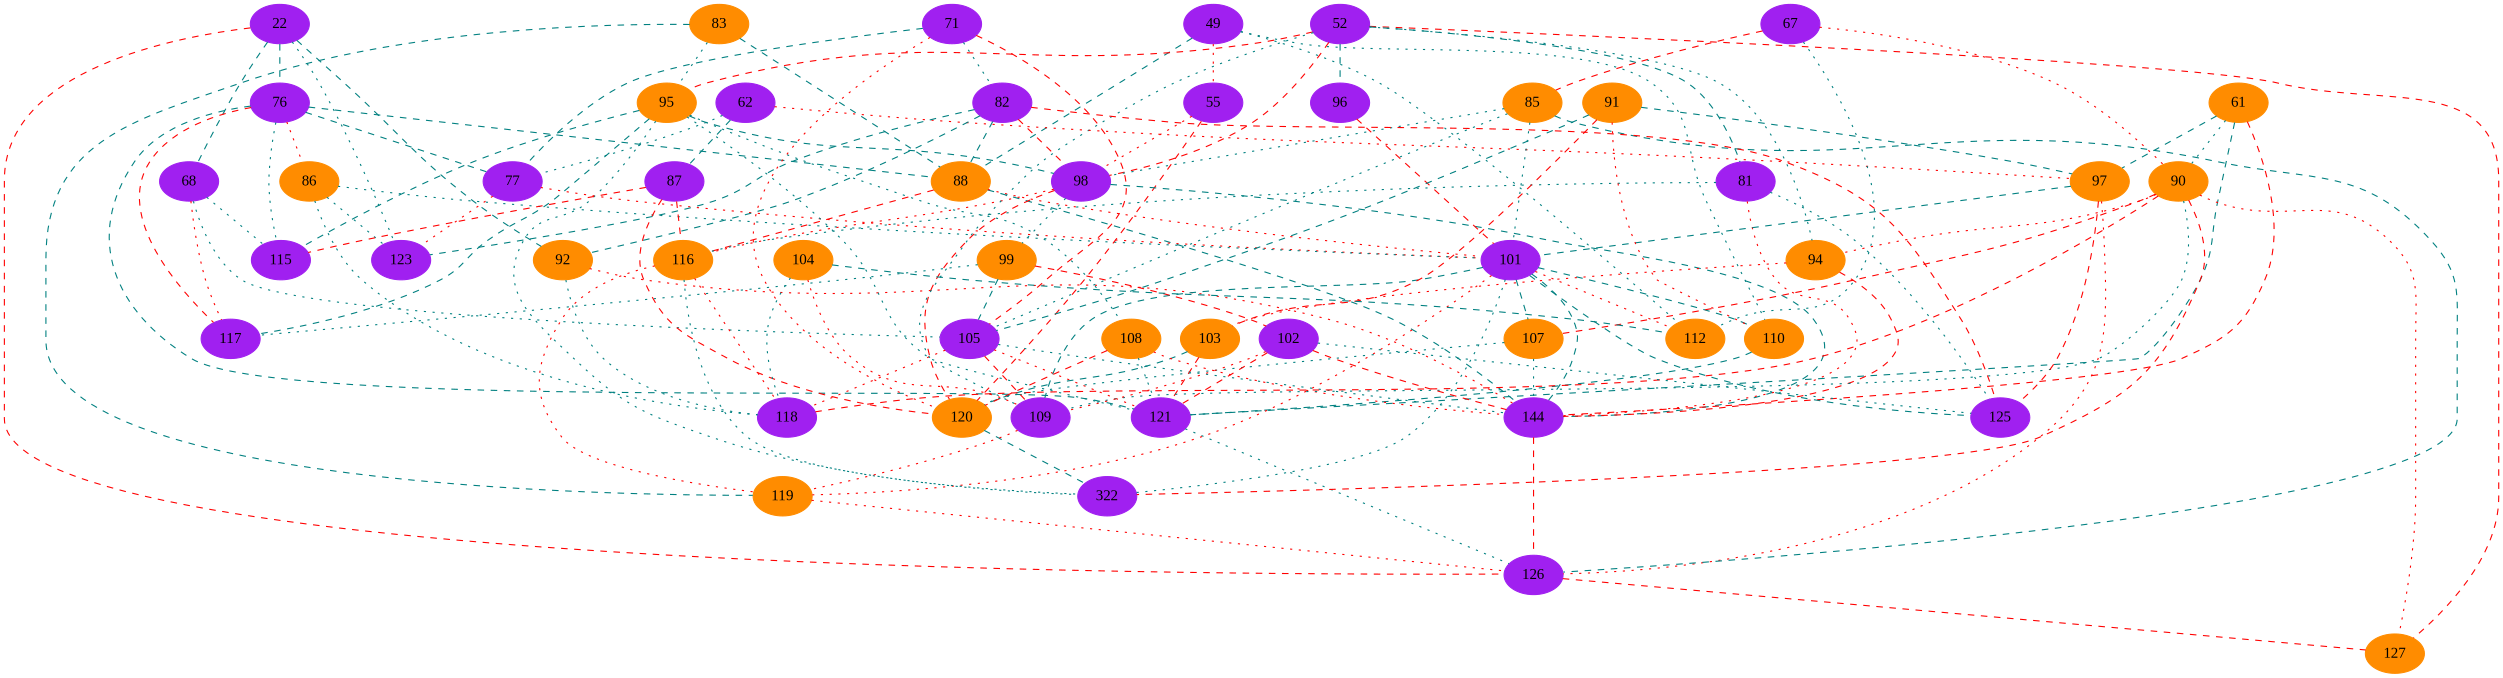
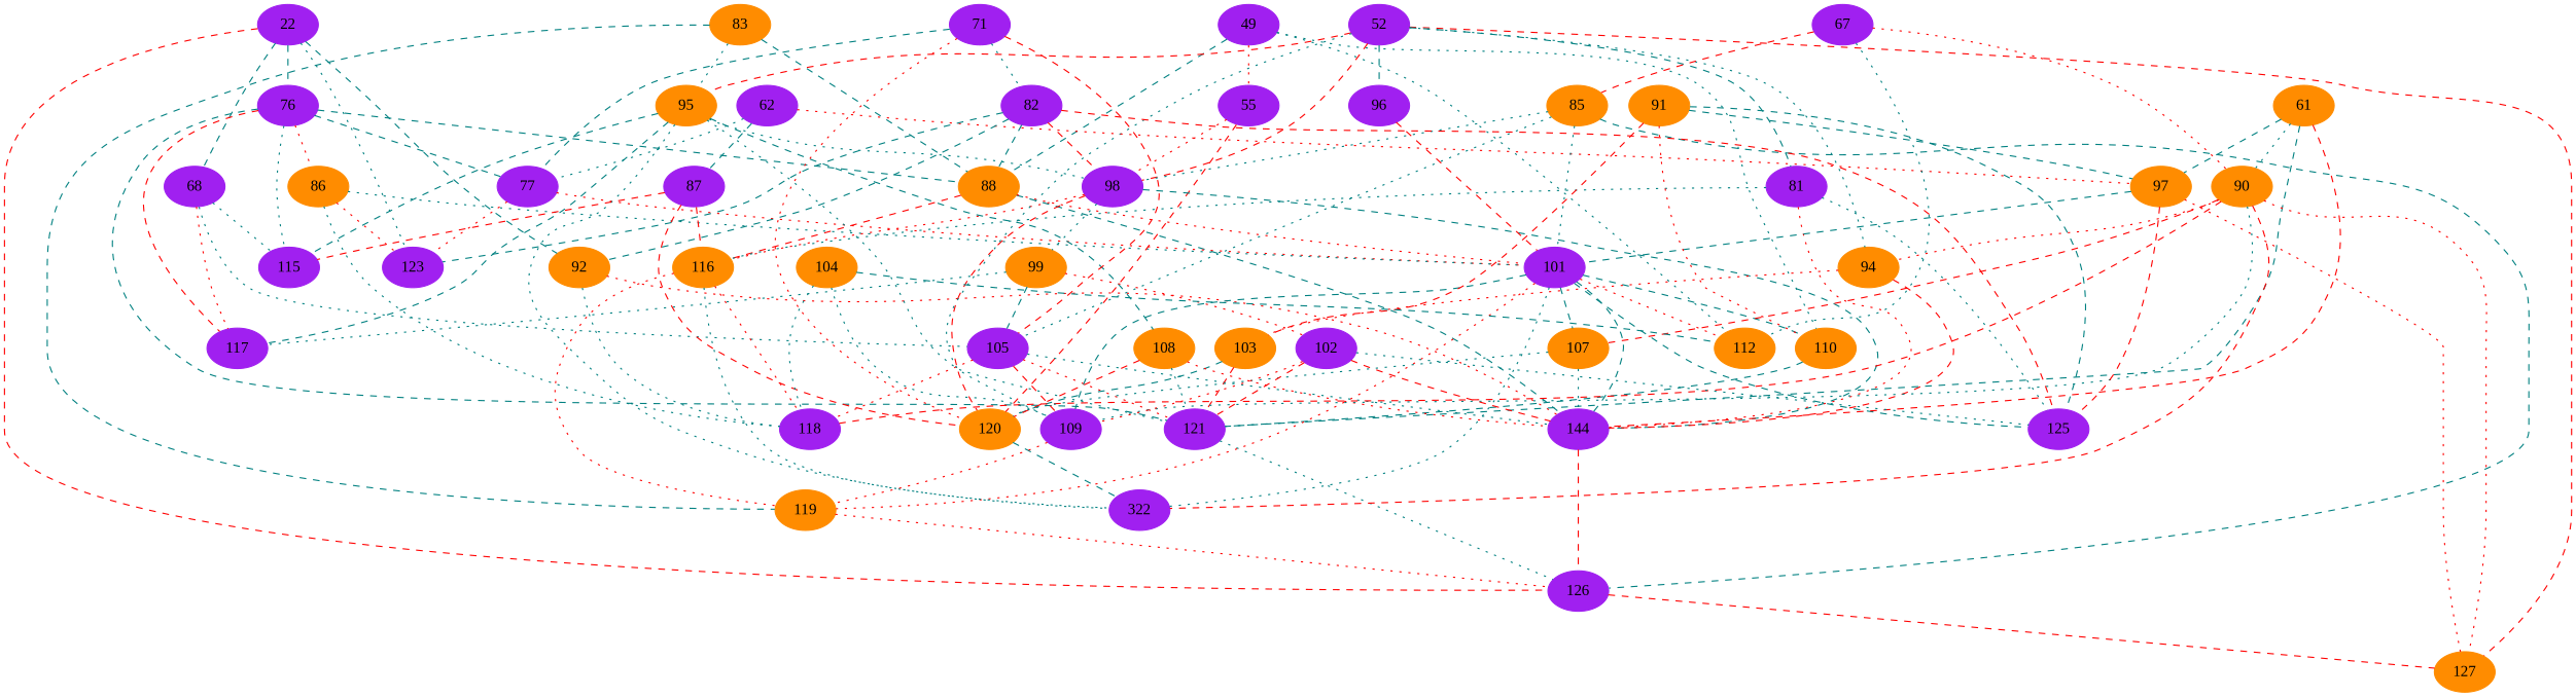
  graph {
    fontname="Liberation Serif"
    node [color=purple fontname="Liberation Serif" style=filled]
    edge [color=teal fontname="Liberation Serif" style=dashed]
    22 [super="+17"]
    68
    76 [super="+27"]
    92 [color=darkorange]
    123
    126 [super="+106"]
    105 [super="+58+43"]
    115
    117
    88 [color=darkorange super="+51+73"]
    121 [super="+20+23+114+70"]
    77 [super="+46"]
    86 [color=darkorange]
    n14 [label=144 super="+75+113"]
    118 [super="+38+69"]
    127 [color=darkorange]
    49 [super="+6"]
    55
    110 [color=darkorange]
    112 [color=darkorange super="+41"]
    98 [super="+84+50"]
    120 [color=darkorange super="+32+48+79"]
    101 [super="+64+74+100"]
    116 [color=darkorange super="+56"]
    52 [super="+21+8"]
    81
    94 [color=darkorange]
    95 [color=darkorange super="+89"]
    96
    109 [super="+66"]
    125 [super="+93"]
    103 [color=darkorange]
    n33 [label=322 super="+30"]
    108 [color=darkorange super="+59"]
    99 [color=darkorange]
    119 [color=darkorange super="+111"]
    61 [color=darkorange super="+28"]
    90 [color=darkorange super="+9+60"]
    97 [color=darkorange super="+2+33"]
    107 [color=darkorange]
    62
    87
    85 [color=darkorange super="+57"]
    67
    71
    82 [super="+1+7+26"]
    83 [color=darkorange]
    91 [color=darkorange]
    102 [super="+42"]
    104 [color=darkorange]
    22 -- 68
    22 -- 76 [weight=2]
    22 -- 92
    22 -- 123 [style=dotted]
    22 -- 126 [color=red]
    68 -- 105 [style=dotted]
    68 -- 115 [style=dotted]
    68 -- 117 [color=red style=dotted]
    76 -- 115 [style=dotted]
    76 -- 117 [color=red]
    76 -- 88
    76 -- 121
    76 -- 77
    76 -- 86 [color=red style=dotted]
    92 -- n14 [color=red style=dotted]
    92 -- 118 [style=dotted]
    126 -- 127 [color=red]
    105 -- 121 [color=red style=dotted weight=2]
    105 -- n14 [style=dotted]
    105 -- 118 [color=red style=dotted weight=3]
    105 -- 109 [color=red]
    88 -- n14
    88 -- 101 [color=red style=dotted]
    88 -- 116 [color=red]
    121 -- 126 [style=dotted weight=2]
    77 -- 123 [color=red style=dotted]
    77 -- 101 [color=red style=dotted]
-   86 -- 123 [style=dotted]
+   86 -- 123 [color=red style=dotted]
    86 -- 118 [style=dotted]
    86 -- 101 [style=dotted]
    n14 -- 126 [color=red weight=3]
    49 -- 88 [weight=2]
    49 -- 55 [color=red style=dotted weight=2]
    49 -- 110 [style=dotted]
    49 -- 112 [style=dotted]
    55 -- 98 [color=red style=dotted]
    55 -- 120 [color=red]
    110 -- 121
    98 -- n14 [weight=3]
    98 -- 120 [color=red weight=2]
    98 -- 116 [color=red style=dotted weight=3]
    98 -- 99 [style=dotted]
    120 -- n33
    101 -- n14
    101 -- 110
    101 -- 112 [color=red style=dotted weight=2]
    101 -- 109
    101 -- 125
    101 -- n33 [style=dotted weight=4]
    101 -- 119 [color=red style=dotted]
    101 -- 107
    116 -- 118 [color=red style=dotted]
    116 -- n33 [style=dotted]
    116 -- 119 [color=red style=dotted weight=2]
    52 -- 127 [color=red]
    52 -- 98 [color=red]
    52 -- 81
    52 -- 94 [style=dotted]
    52 -- 95 [color=red]
    52 -- 96 [weight=3]
    52 -- 109 [style=dotted weight=2]
    81 -- n14 [color=red style=dotted]
    81 -- 116 [style=dotted]
    81 -- 125 [style=dotted]
    94 -- n14 [color=red]
    94 -- 103 [color=red style=dotted]
    95 -- 115
    95 -- 117
    95 -- 121 [style=dotted weight=2]
-   95 -- 98
+   95 -- 98 [style=dotted]
    95 -- n33 [style=dotted weight=3]
-   95 -- 108 [style=dotted weight=2]
+   95 -- 108 [weight=2]
    96 -- 101 [color=red]
    109 -- 119 [color=red style=dotted]
    103 -- 121 [color=red]
    103 -- 120
    108 -- 121 [style=dotted]
    108 -- n14 [color=red style=dotted]
    108 -- 120 [color=red weight=2]
    99 -- 105
    99 -- 117 [style=dotted]
-   99 -- 102 [color=red]
+   99 -- 102 [color=red style=dotted]
    119 -- 126 [color=red style=dotted]
    61 -- 121
    61 -- n14 [color=red weight=2]
    61 -- 90 [style=dotted]
    61 -- 97 [weight=2]
    90 -- 118 [color=red]
    90 -- 127 [color=red style=dotted]
    90 -- 94 [color=red style=dotted]
    90 -- 109 [style=dotted]
    90 -- n33 [color=red]
    90 -- 107 [color=red]
-   97 -- 126 [color=red style=dotted]
+   97 -- 127 [color=red style=dotted]
    97 -- 101 [weight=2]
    97 -- 125 [color=red]
    107 -- n14 [style=dotted]
    107 -- 120 [style=dotted]
    62 -- 77 [style=dotted weight=2]
    62 -- 97 [color=red style=dotted]
    62 -- 87
    87 -- 115 [color=red]
    87 -- 120 [color=red]
    87 -- 116 [color=red]
    85 -- 126 [weight=2]
    85 -- 105 [style=dotted]
    85 -- 98 [style=dotted]
    85 -- 101 [style=dotted weight=2]
    67 -- 112 [style=dotted]
    67 -- 90 [color=red style=dotted]
    67 -- 85 [color=red weight=2]
    71 -- 105 [color=red]
    71 -- 77
    71 -- 120 [color=red style=dotted]
    71 -- 82 [style=dotted]
    82 -- 92
    82 -- 123
    82 -- 88 [weight=2]
    82 -- 98 [color=red weight=3]
    82 -- 125 [color=red weight=2]
    83 -- 88 [weight=2]
    83 -- 95 [style=dotted]
    83 -- 119
-   91 -- 105
+   91 -- 125
    91 -- 110 [color=red style=dotted]
    91 -- 103 [color=red]
    91 -- 97
    102 -- 121 [color=red]
    102 -- n14 [color=red weight=4]
    102 -- 109 [color=red style=dotted]
    102 -- 125 [style=dotted]
    104 -- 118 [style=dotted]
    104 -- 112 [weight=2]
-   104 -- 109 [color=red style=dotted]
+   104 -- 109 [style=dotted]
  }
